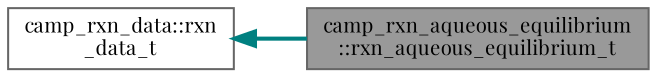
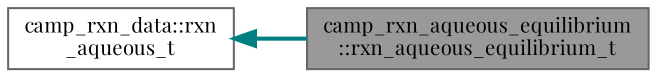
  digraph {
    rankdir=LR
    fontname="Playfair Display"
    node [color=gray40 fontname="Playfair Display" fontsize=10 shape=box style=filled]
    n1 [fillcolor=grey60 fontcolor=black height=0.2 label="camp_rxn_aqueous_equilibrium\l::rxn_aqueous_equilibrium_t" width=0.4]
-   n2 [fillcolor=white height=0.2 label="camp_rxn_data::rxn\l_data_t" width=0.4]
+   n2 [fillcolor=white height=0.2 label="camp_rxn_data::rxn\l_aqueous_t" width=0.4]
    n2 -> n1 [color=teal dir=back fontname="Playfair Display" fontsize=10 labelfontname=Helvetica labelfontsize=10 style=bold]
  }
